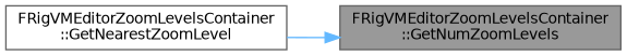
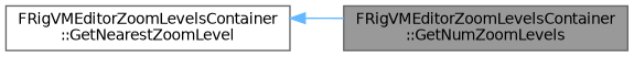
  digraph {
    rankdir=RL
    node [fontname=Helvetica fontsize=10 shape=box style=filled]
    n1 [color=gray40 fillcolor=grey60 fontcolor=black height=0.2 label="FRigVMEditorZoomLevelsContainer\l::GetNumZoomLevels" width=0.4]
    n2 [color=grey40 fillcolor=white height=0.2 label="FRigVMEditorZoomLevelsContainer\l::GetNearestZoomLevel" width=0.4]
-   n1 -> n2 [color=steelblue1 dir=back fontname=Helvetica fontsize=10 labelfontname=Helvetica labelfontsize=10 style=solid]
+   n2 -> n1 [color=steelblue1 dir=back fontname=Helvetica fontsize=10 labelfontname=Helvetica labelfontsize=10 style=solid]
  }
